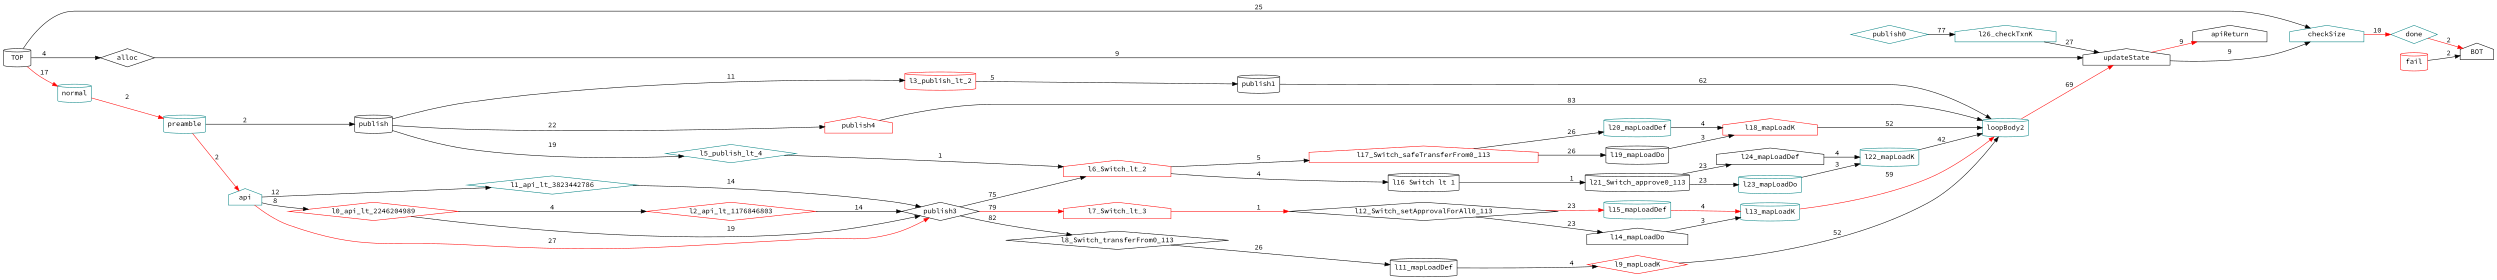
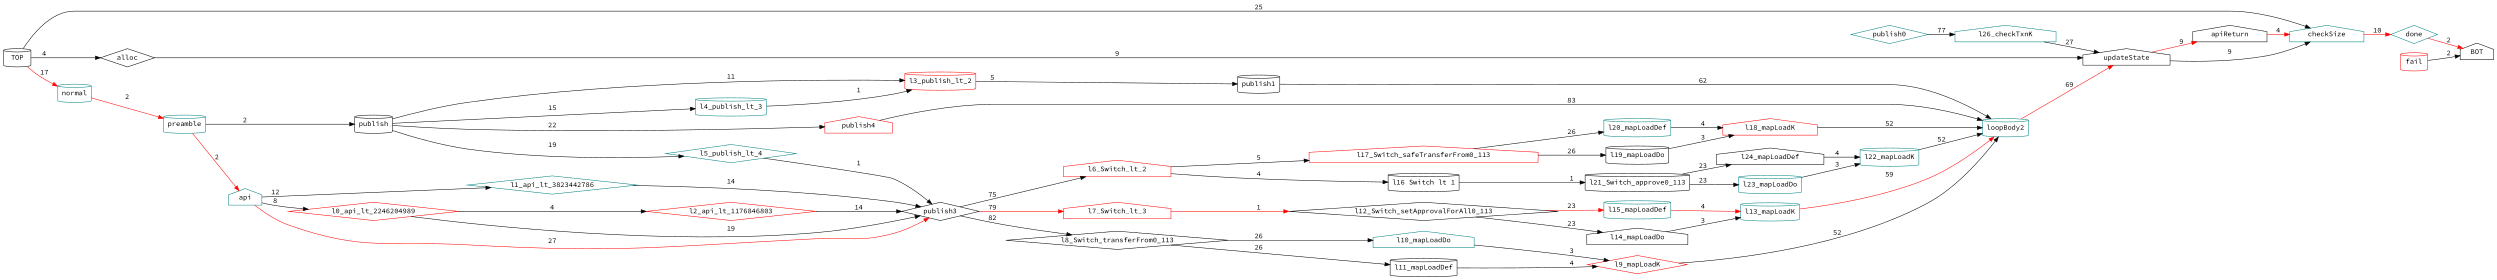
  digraph {
    fontname="Source Code Pro"
    rankdir=LR
    node [color=teal fontname="Source Code Pro" shape=cylinder]
    edge [fontname="Source Code Pro"]
    TOP [color=black]
    alloc [color=black shape=diamond]
    checkSize [shape=house]
    normal
    updateState [color=black shape=house]
    done [shape=diamond]
    preamble
    apiReturn [color=black shape=house]
    BOT [color=black shape=house]
    api [shape=house]
    publish [color=black]
    l0_api_lt_2246204989 [color=red shape=diamond]
    l1_api_lt_3823442786 [shape=diamond]
    publish3 [color=black shape=diamond]
    l2_api_lt_1176846803 [color=red shape=diamond]
    l6_Switch_lt_2 [color=red shape=house]
    l7_Switch_lt_3 [color=red shape=house]
    l8_Switch_transferFrom0_113 [color=black shape=diamond]
    l16_Switch_lt_1 [color=black]
    l17_Switch_safeTransferFrom0_113 [color=red shape=house]
    l12_Switch_setApprovalForAll0_113 [color=black shape=diamond]
+   l10_mapLoadDo [shape=house]
    l11_mapLoadDef [color=black]
    fail [color=red]
    l9_mapLoadK [color=red shape=diamond]
    loopBody2
    l14_mapLoadDo [color=black shape=house]
    l15_mapLoadDef
    l13_mapLoadK
    l21_Switch_approve0_113 [color=black]
    l23_mapLoadDo
    l24_mapLoadDef [color=black shape=house]
    l22_mapLoadK
    l19_mapLoadDo [color=black]
    l20_mapLoadDef
    l18_mapLoadK [color=red shape=house]
    publish0 [shape=diamond]
    l26_checkTxnK [shape=house]
    l3_publish_lt_2 [color=red]
    publish1 [color=black]
+   l4_publish_lt_3
    l5_publish_lt_4 [shape=diamond]
    publish4 [color=red shape=house]
    TOP -> alloc [label=4]
    TOP -> checkSize [label=25]
    TOP -> normal [color=red label=17]
    alloc -> updateState [label=9]
    checkSize -> done [color=red label=10]
    normal -> preamble [color=red label=2]
    updateState -> checkSize [label=9]
    updateState -> apiReturn [color=red label=9]
    done -> BOT [color=red label=2]
    preamble -> api [color=red label=2]
    preamble -> publish [label=2]
+   apiReturn -> checkSize [color=red label=4]
    api -> l0_api_lt_2246204989 [label=8]
    api -> l1_api_lt_3823442786 [label=12]
    api -> publish3 [color=red label=27]
    publish -> l3_publish_lt_2 [label=11]
+   publish -> l4_publish_lt_3 [label=15]
    publish -> l5_publish_lt_4 [label=19]
    publish -> publish4 [label=22]
    l0_api_lt_2246204989 -> publish3 [label=19]
    l0_api_lt_2246204989 -> l2_api_lt_1176846803 [label=4]
    l1_api_lt_3823442786 -> publish3 [label=14]
    publish3 -> l6_Switch_lt_2 [label=75]
    publish3 -> l7_Switch_lt_3 [color=red label=79]
    publish3 -> l8_Switch_transferFrom0_113 [label=82]
    l2_api_lt_1176846803 -> publish3 [label=14]
    l6_Switch_lt_2 -> l16_Switch_lt_1 [label=4]
    l6_Switch_lt_2 -> l17_Switch_safeTransferFrom0_113 [label=5]
    l7_Switch_lt_3 -> l12_Switch_setApprovalForAll0_113 [color=red label=1]
+   l8_Switch_transferFrom0_113 -> l10_mapLoadDo [label=26]
    l8_Switch_transferFrom0_113 -> l11_mapLoadDef [label=26]
    l16_Switch_lt_1 -> l21_Switch_approve0_113 [label=1]
    l17_Switch_safeTransferFrom0_113 -> l19_mapLoadDo [label=26]
    l17_Switch_safeTransferFrom0_113 -> l20_mapLoadDef [label=26]
    l12_Switch_setApprovalForAll0_113 -> l14_mapLoadDo [label=23]
    l12_Switch_setApprovalForAll0_113 -> l15_mapLoadDef [color=red label=23]
+   l10_mapLoadDo -> l9_mapLoadK [label=3]
    l11_mapLoadDef -> l9_mapLoadK [label=4]
    fail -> BOT [label=2]
    l9_mapLoadK -> loopBody2 [label=52]
    loopBody2 -> updateState [color=red label=69]
    l14_mapLoadDo -> l13_mapLoadK [label=3]
    l15_mapLoadDef -> l13_mapLoadK [color=red label=4]
    l13_mapLoadK -> loopBody2 [color=red label=59]
    l21_Switch_approve0_113 -> l23_mapLoadDo [label=23]
    l21_Switch_approve0_113 -> l24_mapLoadDef [label=23]
    l23_mapLoadDo -> l22_mapLoadK [label=3]
    l24_mapLoadDef -> l22_mapLoadK [label=4]
-   l22_mapLoadK -> loopBody2 [label=42]
+   l22_mapLoadK -> loopBody2 [label=52]
    l19_mapLoadDo -> l18_mapLoadK [label=3]
    l20_mapLoadDef -> l18_mapLoadK [label=4]
    l18_mapLoadK -> loopBody2 [label=52]
    publish0 -> l26_checkTxnK [label=77]
    l26_checkTxnK -> updateState [label=27]
    l3_publish_lt_2 -> publish1 [label=5]
    publish1 -> loopBody2 [label=62]
-   l5_publish_lt_4 -> l6_Switch_lt_2 [label=1]
+   l4_publish_lt_3 -> l3_publish_lt_2 [label=1]
+   l5_publish_lt_4 -> publish3 [label=1]
    publish4 -> loopBody2 [label=83]
  }
